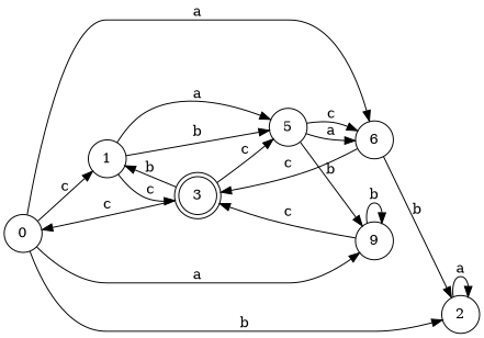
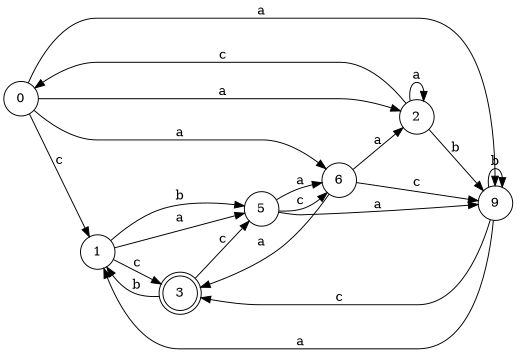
  digraph {
    rankdir=LR
    node [color=black fillcolor=white shape=circle style=filled]
    n1 [label=0]
    n2 [label=1]
    n3 [label=2]
    n4 [label=9]
    n5 [label=6]
    n6 [label=3 shape=doublecircle style="rounded,filled"]
    n7 [label=5]
    n1 -> n2 [label=c]
-   n1 -> n3 [label=b]
+   n1 -> n3 [label=a]
    n1 -> n4 [label=a]
    n1 -> n5 [label=a]
    n2 -> n6 [label=c]
    n2 -> n7 [label=a]
    n2 -> n7 [label=b]
-   n6 -> n1 [label=c]
+   n3 -> n1 [label=c]
    n3 -> n3 [label=a]
+   n3 -> n4 [label=b]
+   n4 -> n2 [label=a]
    n4 -> n4 [label=b]
    n4 -> n6 [label=c]
-   n5 -> n3 [label=b]
-   n5 -> n6 [label=c]
+   n5 -> n3 [label=a]
+   n5 -> n4 [label=c]
+   n5 -> n6 [label=a]
    n6 -> n2 [label=b]
    n6 -> n7 [label=c]
-   n7 -> n4 [label=b]
+   n7 -> n4 [label=a]
    n7 -> n5 [label=a]
    n7 -> n5 [label=c]
  }
